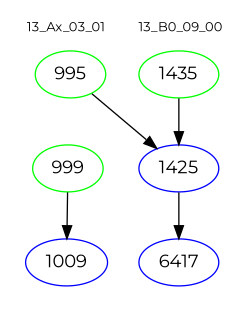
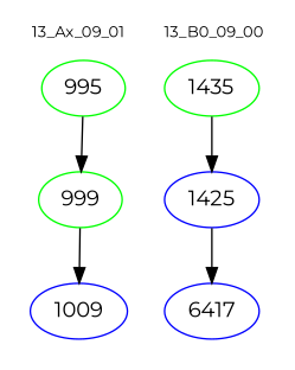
  digraph {
    fontname=Montserrat
    node [color=green fontname=Montserrat]
    edge [color=black fontname=Montserrat]
    n1 [label=995]
    n2 [label=999]
    n3 [color=blue label=1009]
    n4 [label=1435]
    n5 [color=blue label=1425]
    n6 [color=blue label=6417]
    subgraph cluster_1 {
      color=white
      fontsize=10
-     label="13_Ax_03_01"
+     label="13_Ax_09_01"
      n1
      n2
      n3
    }
    subgraph cluster_2 {
      color=white
      fontsize=10
      label="13_B0_09_00"
      n4
      n5
      n6
    }
-   n1 -> n5
+   n1 -> n2
    n2 -> n3
    n4 -> n5
    n5 -> n6
  }
